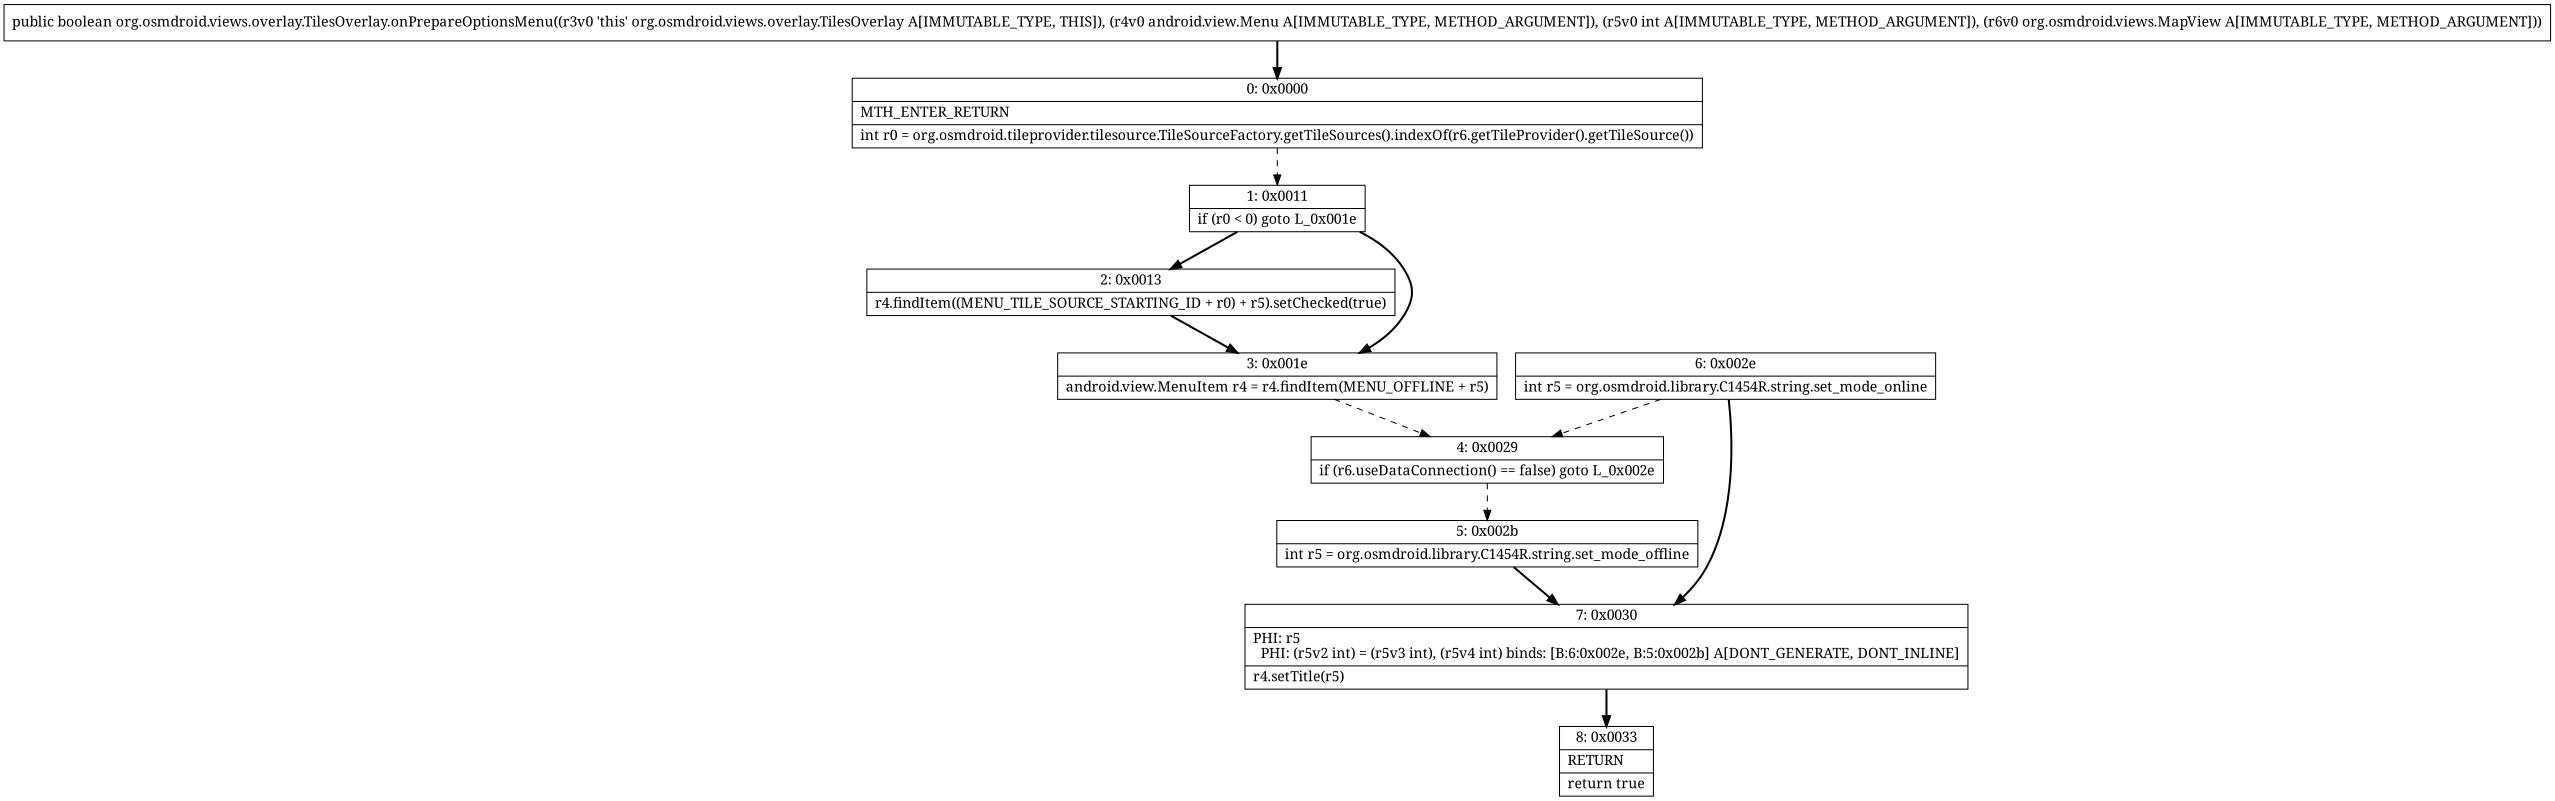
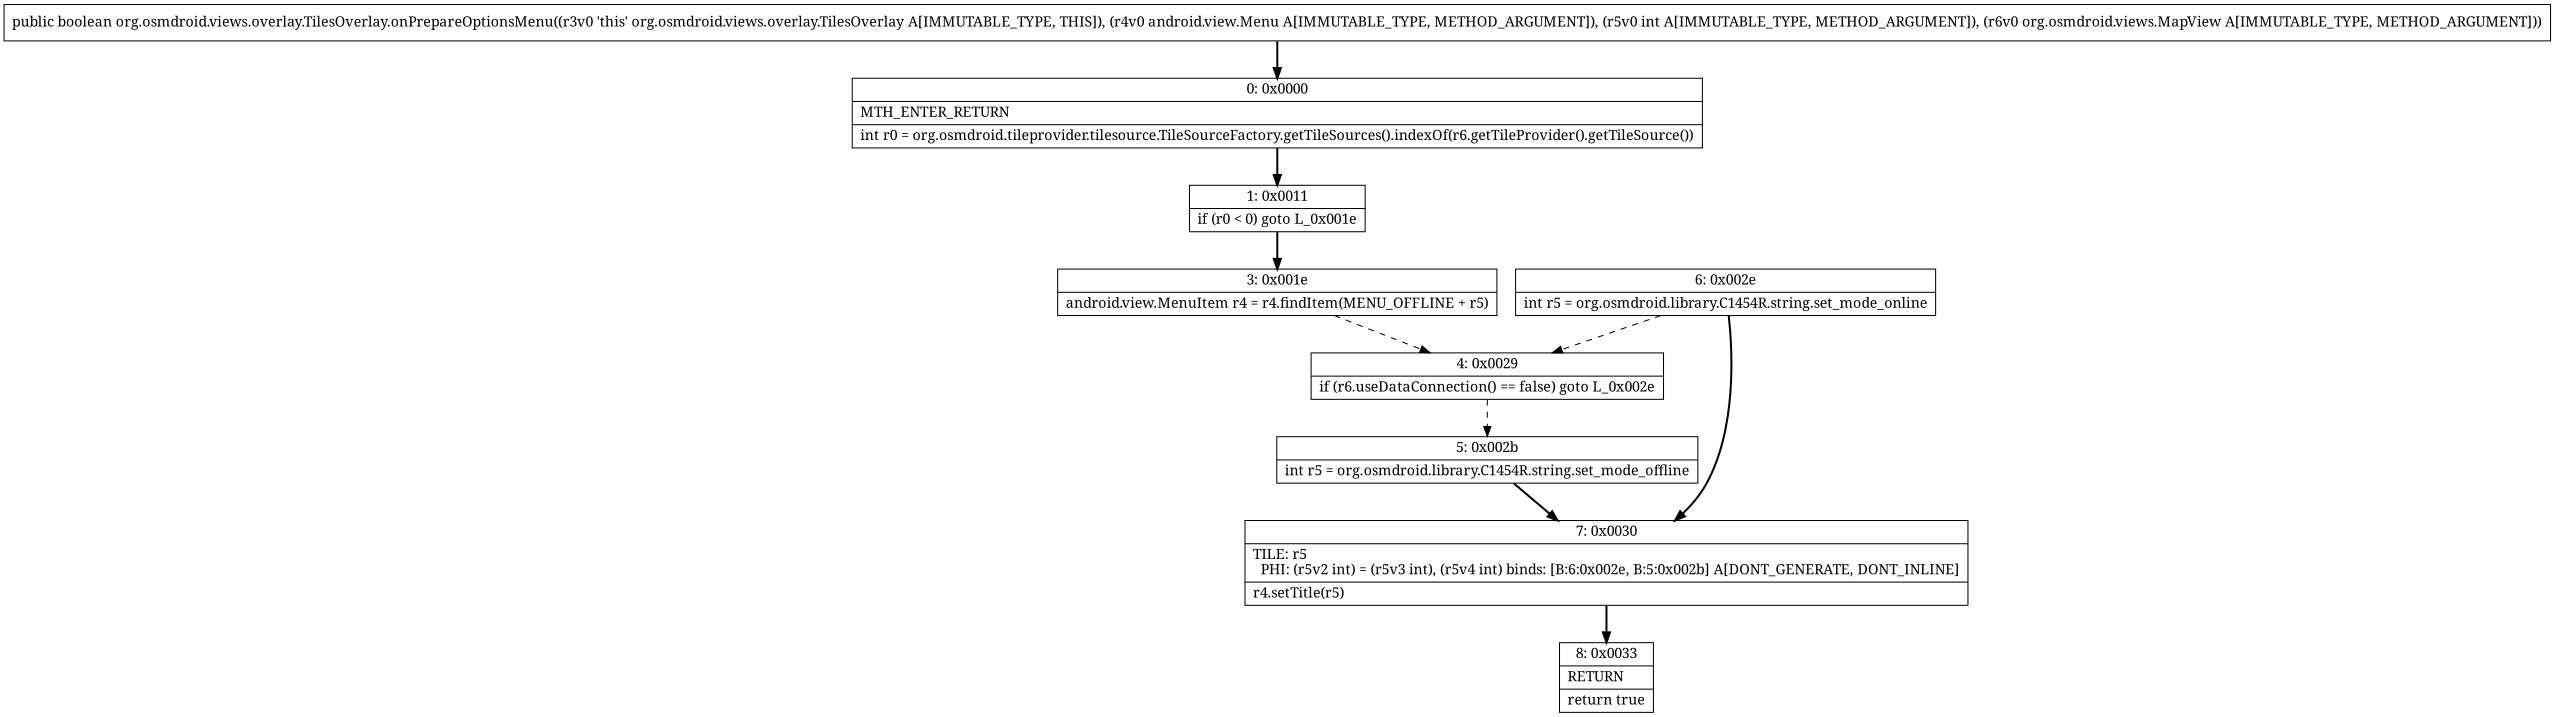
  digraph {
    fontname="Noto Serif"
    node [fontname="Noto Serif" shape=record]
    edge [fontname="Noto Serif" style=bold]
    n1 [label="{0\:\ 0x0000|MTH_ENTER_RETURN\l|int r0 = org.osmdroid.tileprovider.tilesource.TileSourceFactory.getTileSources().indexOf(r6.getTileProvider().getTileSource())\l}"]
    n2 [label="{1\:\ 0x0011|if (r0 \< 0) goto L_0x001e\l}"]
-   n3 [label="{2\:\ 0x0013|r4.findItem((MENU_TILE_SOURCE_STARTING_ID + r0) + r5).setChecked(true)\l}"]
    n4 [label="{3\:\ 0x001e|android.view.MenuItem r4 = r4.findItem(MENU_OFFLINE + r5)\l}"]
    n5 [label="{4\:\ 0x0029|if (r6.useDataConnection() == false) goto L_0x002e\l}"]
    n6 [label="{5\:\ 0x002b|int r5 = org.osmdroid.library.C1454R.string.set_mode_offline\l}"]
-   n7 [label="{7\:\ 0x0030|PHI: r5 \l  PHI: (r5v2 int) = (r5v3 int), (r5v4 int) binds: [B:6:0x002e, B:5:0x002b] A[DONT_GENERATE, DONT_INLINE]\l|r4.setTitle(r5)\l}"]
+   n7 [label="{7\:\ 0x0030|TILE: r5 \l  PHI: (r5v2 int) = (r5v3 int), (r5v4 int) binds: [B:6:0x002e, B:5:0x002b] A[DONT_GENERATE, DONT_INLINE]\l|r4.setTitle(r5)\l}"]
    n8 [label="{6\:\ 0x002e|int r5 = org.osmdroid.library.C1454R.string.set_mode_online\l}"]
    n9 [label="{8\:\ 0x0033|RETURN\l|return true\l}"]
    n10 [label="{public boolean org.osmdroid.views.overlay.TilesOverlay.onPrepareOptionsMenu((r3v0 'this' org.osmdroid.views.overlay.TilesOverlay A[IMMUTABLE_TYPE, THIS]), (r4v0 android.view.Menu A[IMMUTABLE_TYPE, METHOD_ARGUMENT]), (r5v0 int A[IMMUTABLE_TYPE, METHOD_ARGUMENT]), (r6v0 org.osmdroid.views.MapView A[IMMUTABLE_TYPE, METHOD_ARGUMENT])) }"]
-   n1 -> n2 [style=dashed]
-   n2 -> n3
+   n1 -> n2
    n2 -> n4
-   n3 -> n4
    n4 -> n5 [style=dashed]
    n5 -> n6 [style=dashed]
    n6 -> n7
    n7 -> n9
    n8 -> n5 [style=dashed]
    n8 -> n7
    n10 -> n1
  }
